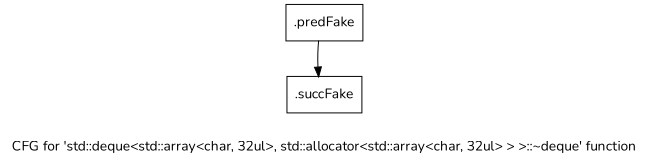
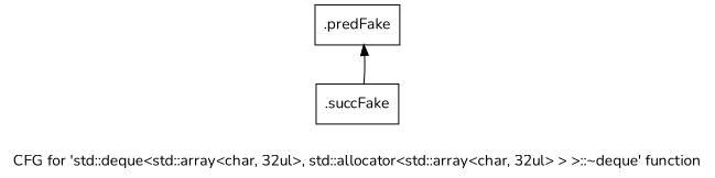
  digraph {
    label="CFG for 'std::deque\<std::array\<char, 32ul\>, std::allocator\<std::array\<char, 32ul\> \> \>::~deque' function"
    fontname=Nunito
    node [shape=record fontname=Nunito]
    n1 [label="{.predFake}"]
    n2 [filename="/mnt/xilinx/Vitis_HLS/2021.2/tps/lnx64/gcc-6.2.0/lib/gcc/x86_64-pc-linux-gnu/6.2.0/../../../../include/c++/6.2.0/bits/stl_deque.h" label="{.succFake}" linenumber=1041]
-   n1 -> n2 [execusionnum=0 filename="/mnt/xilinx/Vitis_HLS/2021.2/tps/lnx64/gcc-6.2.0/lib/gcc/x86_64-pc-linux-gnu/6.2.0/../../../../include/c++/6.2.0/bits/stl_deque.h" fontname=Nunito]
+   n2 -> n1 [execusionnum=0 filename="/mnt/xilinx/Vitis_HLS/2021.2/tps/lnx64/gcc-6.2.0/lib/gcc/x86_64-pc-linux-gnu/6.2.0/../../../../include/c++/6.2.0/bits/stl_deque.h" fontname=Nunito]
  }
